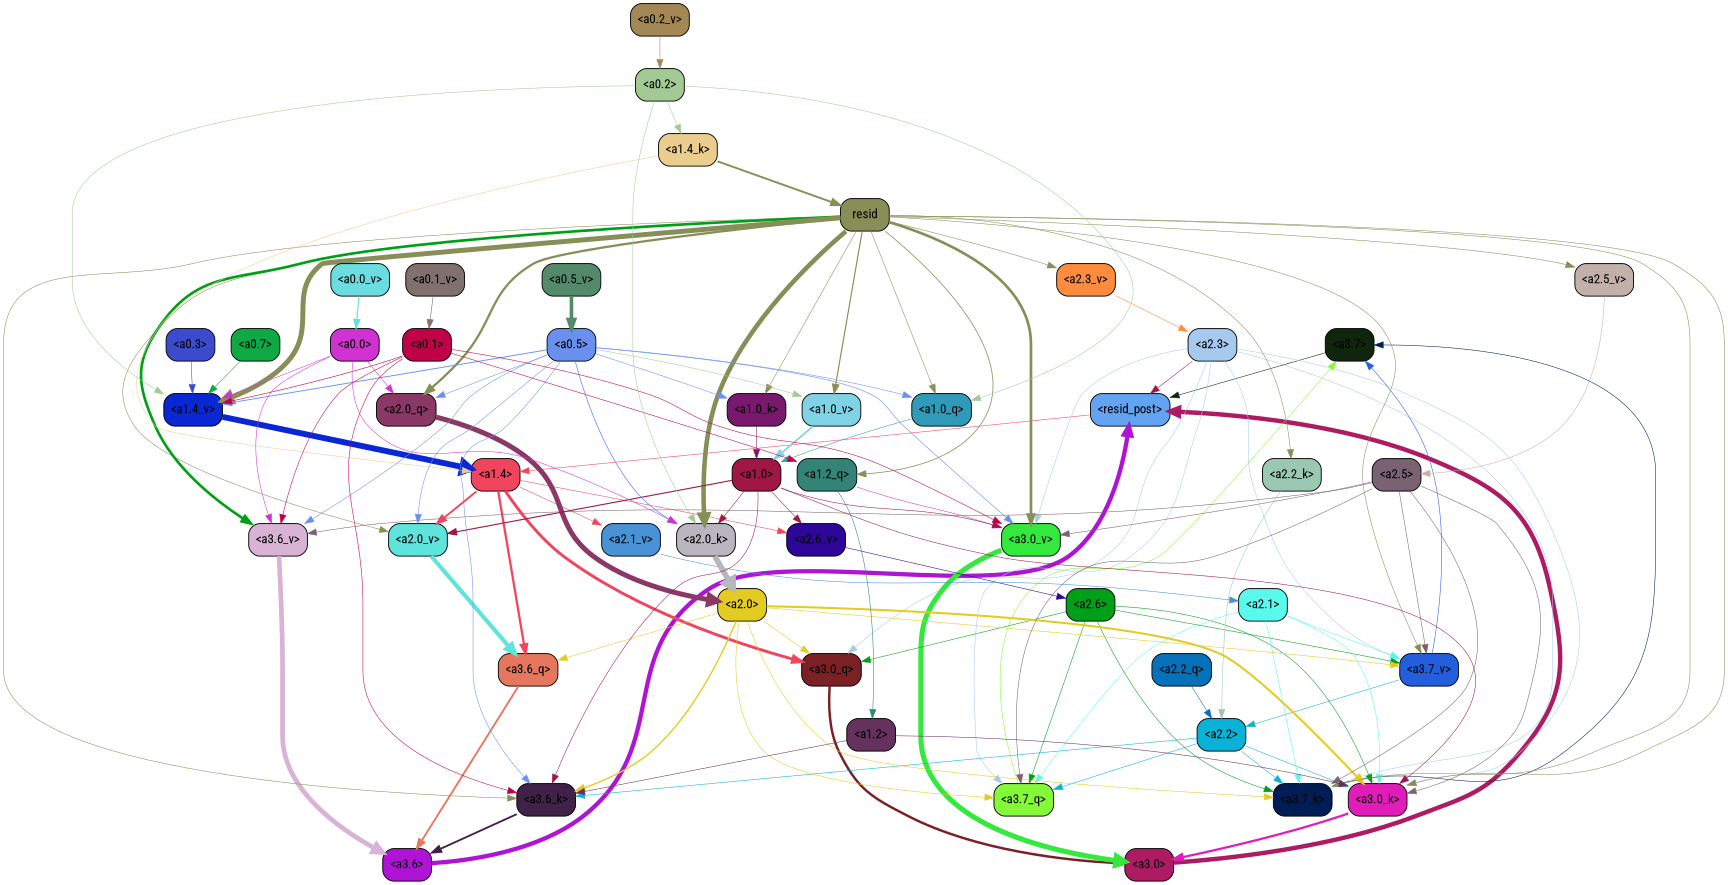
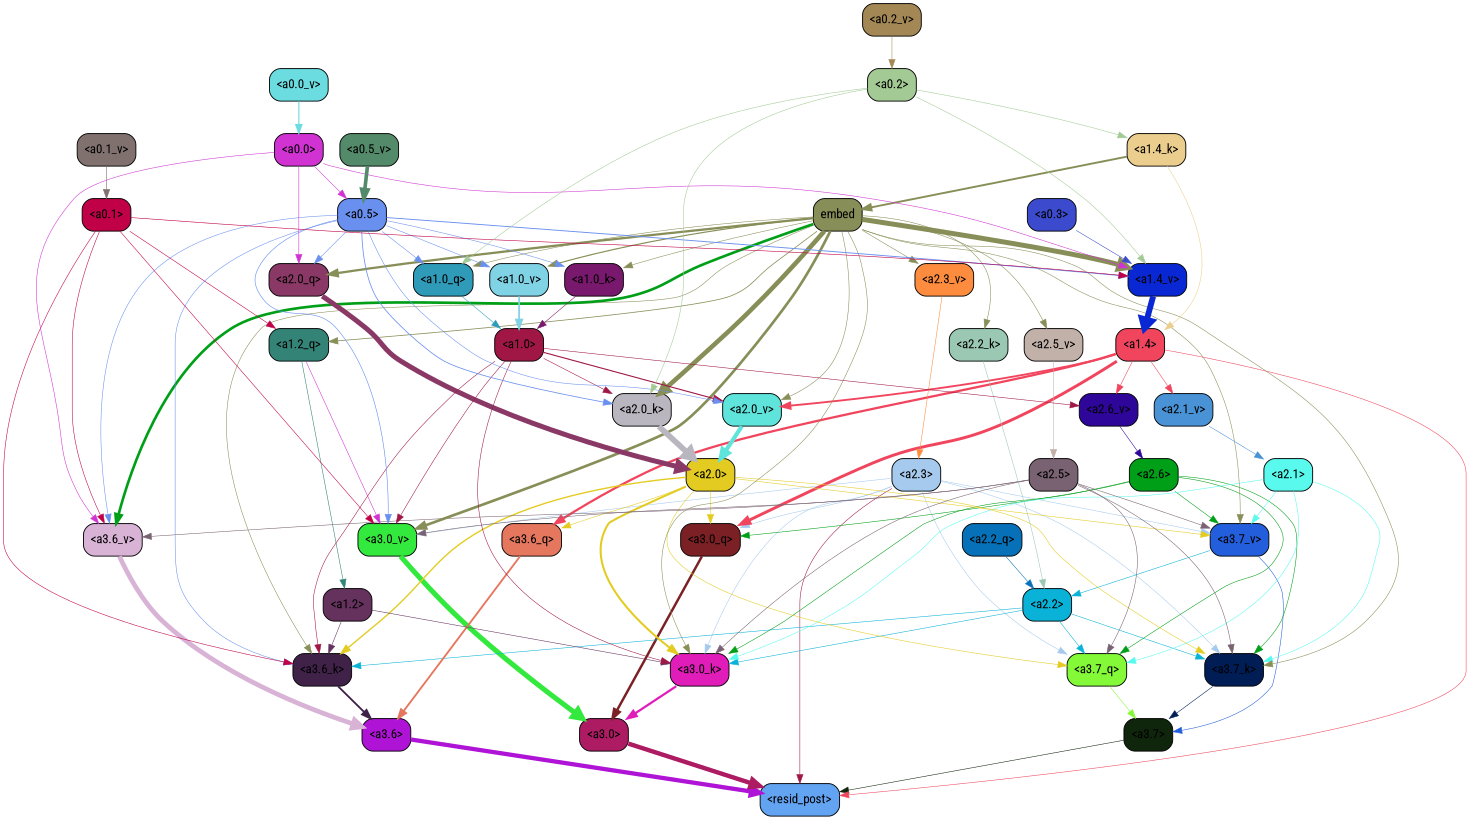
  strict digraph {
    fontname="Roboto Condensed"
    splines=true
    node [color=black fontname="Roboto Condensed" shape=box style="filled, rounded"]
    edge [color="#888e57" fontname="Roboto Condensed" penwidth=0.6]
    "<a3.7>" [fillcolor="#10260c"]
    "<resid_post>" [fillcolor="#62a3f2"]
    "<a3.6>" [fillcolor="#af13d6"]
    "<a3.0>" [fillcolor="#ad1b62"]
    "<a2.3>" [fillcolor="#a6caee"]
    "<a3.7_q>" [fillcolor="#83f937"]
    "<a3.0_q>" [fillcolor="#7b2125"]
    "<a3.7_k>" [fillcolor="#011d55"]
    "<a3.0_k>" [fillcolor="#e11db9"]
    "<a3.7_v>" [fillcolor="#235edd"]
    "<a3.0_v>" [fillcolor="#34e93d"]
    "<a2.2>" [fillcolor="#0ab2d7"]
    "<a1.4>" [fillcolor="#f1455e"]
    "<a3.6_q>" [fillcolor="#e6775f"]
    "<a2.6_v>" [fillcolor="#2e0699"]
    "<a2.1_v>" [fillcolor="#4892d5"]
    "<a2.0_v>" [fillcolor="#5ee4da"]
    "<a2.6>" [fillcolor="#009f18"]
    "<a2.1>" [fillcolor="#59faed"]
    "<a2.0>" [fillcolor="#e3cb21"]
    "<a3.6_k>" [fillcolor="#402249"]
    "<a3.6_v>" [fillcolor="#d8b3d6"]
    "<a2.5>" [fillcolor="#796271"]
-   embed [fillcolor="#888e57" label=resid]
+   embed [fillcolor="#888e57"]
    "<a2.0_q>" [fillcolor="#8a3866"]
    "<a2.2_k>" [fillcolor="#9ac8b2"]
    "<a2.0_k>" [fillcolor="#b9b6c0"]
    "<a2.5_v>" [fillcolor="#c2b1a9"]
    "<a2.3_v>" [fillcolor="#fe8c3e"]
    "<a1.2_q>" [fillcolor="#338477"]
    "<a1.0_q>" [fillcolor="#2f9bb9"]
    "<a1.0_k>" [fillcolor="#79196d"]
    "<a1.4_v>" [fillcolor="#0927d3"]
    "<a1.0_v>" [fillcolor="#80d2e5"]
    "<a1.2>" [fillcolor="#65315d"]
    "<a1.0>" [fillcolor="#a01745"]
    "<a1.4_k>" [fillcolor="#ebce8d"]
    "<a0.5>" [fillcolor="#6a90ef"]
    "<a0.1>" [fillcolor="#c10147"]
    "<a0.0>" [fillcolor="#d033d2"]
    "<a2.2_q>" [fillcolor="#0671b8"]
    "<a0.2>" [fillcolor="#a3ca94"]
-   "<a0.7>" [fillcolor="#0ea945"]
    "<a0.3>" [fillcolor="#3c4bcd"]
    "<a0.5_v>" [fillcolor="#538a69"]
    "<a0.2_v>" [fillcolor="#a38754"]
    "<a0.1_v>" [fillcolor="#80716f"]
    "<a0.0_v>" [fillcolor="#6bdcdf"]
    "<a3.7>" -> "<resid_post>" [color="#10260c"]
    "<a3.6>" -> "<resid_post>" [color="#af13d6" penwidth=4.753257989883423]
    "<a3.0>" -> "<resid_post>" [color="#ad1b62" penwidth=4.90053927898407]
    "<a2.3>" -> "<resid_post>" [color="#a01745"]
    "<a2.3>" -> "<a3.7_q>" [color="#a6caee"]
    "<a2.3>" -> "<a3.0_q>" [color="#a6caee"]
    "<a2.3>" -> "<a3.7_k>" [color="#a6caee"]
    "<a2.3>" -> "<a3.0_k>" [color="#a6caee"]
    "<a2.3>" -> "<a3.7_v>" [color="#a6caee"]
    "<a2.3>" -> "<a3.0_v>" [color="#a6caee"]
    "<a3.7_q>" -> "<a3.7>" [color="#83f937"]
    "<a3.0_q>" -> "<a3.0>" [color="#7b2125" penwidth=2.7421876192092896]
    "<a3.7_k>" -> "<a3.7>" [color="#011d55"]
    "<a3.0_k>" -> "<a3.0>" [color="#e11db9" penwidth=2.476402521133423]
    "<a3.7_v>" -> "<a3.7>" [color="#235edd"]
    "<a3.7_v>" -> "<a2.2>" [color="#0ab2d7"]
    "<a3.0_v>" -> "<a3.0>" [color="#34e93d" penwidth=5.652270674705505]
    "<a2.2>" -> "<a3.7_q>" [color="#0ab2d7"]
    "<a2.2>" -> "<a3.7_k>" [color="#0ab2d7"]
    "<a2.2>" -> "<a3.0_k>" [color="#0ab2d7"]
    "<a2.2>" -> "<a3.6_k>" [color="#0ab2d7"]
-   "<resid_post>" -> "<a1.4>" [color="#f1455e"]
+   "<a1.4>" -> "<resid_post>" [color="#f1455e"]
    "<a1.4>" -> "<a3.0_q>" [color="#f1455e" penwidth=3.2760138511657715]
    "<a1.4>" -> "<a3.6_q>" [color="#f1455e" penwidth=2.5149343013763428]
    "<a1.4>" -> "<a2.6_v>" [color="#f1455e"]
    "<a1.4>" -> "<a2.1_v>" [color="#f1455e"]
    "<a1.4>" -> "<a2.0_v>" [color="#f1455e" penwidth=2.0870713144540787]
    "<a3.6_q>" -> "<a3.6>" [color="#e6775f" penwidth=2.091020345687866]
    "<a2.6_v>" -> "<a2.6>" [color="#2e0699"]
    "<a2.1_v>" -> "<a2.1>" [color="#4892d5"]
-   "<a2.0_v>" -> "<a3.6_q>" [color="#5ee4da" penwidth=4.611755967140198]
+   "<a2.0_v>" -> "<a2.0>" [color="#5ee4da" penwidth=4.611755967140198]
    "<a2.6>" -> "<a3.7_q>" [color="#009f18"]
    "<a2.6>" -> "<a3.0_q>" [color="#009f18"]
    "<a2.6>" -> "<a3.7_k>" [color="#009f18"]
    "<a2.6>" -> "<a3.0_k>" [color="#009f18"]
    "<a2.6>" -> "<a3.7_v>" [color="#009f18"]
    "<a2.1>" -> "<a3.7_q>" [color="#59faed"]
    "<a2.1>" -> "<a3.7_k>" [color="#59faed"]
    "<a2.1>" -> "<a3.0_k>" [color="#59faed"]
    "<a2.1>" -> "<a3.7_v>" [color="#59faed"]
    "<a2.0>" -> "<a3.7_q>" [color="#e3cb21"]
    "<a2.0>" -> "<a3.0_q>" [color="#e3cb21"]
    "<a2.0>" -> "<a3.7_k>" [color="#e3cb21"]
    "<a2.0>" -> "<a3.0_k>" [color="#e3cb21" penwidth=2.2635570764541626]
    "<a2.0>" -> "<a3.7_v>" [color="#e3cb21"]
    "<a2.0>" -> "<a3.6_q>" [color="#e3cb21"]
    "<a2.0>" -> "<a3.6_k>" [color="#e3cb21" penwidth=1.5290023684501648]
    "<a3.6_k>" -> "<a3.6>" [color="#402249" penwidth=2.048597991466522]
    "<a3.6_v>" -> "<a3.6>" [color="#d8b3d6" penwidth=5.2550448179244995]
    "<a2.5>" -> "<a3.7_q>" [color="#796271"]
    "<a2.5>" -> "<a3.7_k>" [color="#796271"]
    "<a2.5>" -> "<a3.0_k>" [color="#796271"]
    "<a2.5>" -> "<a3.7_v>" [color="#796271"]
    "<a2.5>" -> "<a3.0_v>" [color="#796271"]
    "<a2.5>" -> "<a3.6_v>" [color="#796271"]
    embed -> "<a3.7_k>"
    embed -> "<a3.0_k>"
    embed -> "<a3.7_v>"
    embed -> "<a3.0_v>" [penwidth=2.972973108291626]
    embed -> "<a2.0_v>"
    embed -> "<a3.6_k>"
    embed -> "<a3.6_v>" [color="#009f18" penwidth=2.9556376338005066]
    embed -> "<a2.0_q>" [penwidth=2.522909115999937]
    embed -> "<a2.2_k>"
    embed -> "<a2.0_k>" [penwidth=5.094568967819214]
    embed -> "<a2.5_v>"
    embed -> "<a2.3_v>"
    embed -> "<a1.2_q>" [penwidth=0.8520002365112305]
    embed -> "<a1.0_q>"
    embed -> "<a1.0_k>"
    embed -> "<a1.4_v>" [penwidth=5.504090070724487]
    embed -> "<a1.0_v>" [penwidth=1.2935692071914673]
    "<a2.0_q>" -> "<a2.0>" [color="#8a3866" penwidth=5.557696580886841]
    "<a2.2_k>" -> "<a2.2>" [color="#9ac8b2"]
    "<a2.0_k>" -> "<a2.0>" [color="#b9b6c0" penwidth=6.320472955703735]
    "<a2.5_v>" -> "<a2.5>" [color="#c2b1a9"]
    "<a2.3_v>" -> "<a2.3>" [color="#fe8c3e"]
    "<a1.2_q>" -> "<a3.0_v>" [color="#d033d2"]
    "<a1.2_q>" -> "<a1.2>" [color="#338477" penwidth=0.6145738363265991]
    "<a1.0_q>" -> "<a1.0>" [color="#2f9bb9"]
    "<a1.0_k>" -> "<a1.0>" [color="#79196d"]
    "<a1.4_v>" -> "<a1.4>" [color="#0927d3" penwidth=6.5241758823394775]
    "<a1.0_v>" -> "<a1.0>" [color="#80d2e5" penwidth=1.8809151649475098]
    "<a1.2>" -> "<a3.0_k>" [color="#65315d"]
    "<a1.2>" -> "<a3.6_k>" [color="#65315d"]
    "<a1.0>" -> "<a3.0_k>" [color="#a01745"]
    "<a1.0>" -> "<a3.0_v>" [color="#a01745"]
    "<a1.0>" -> "<a2.6_v>" [color="#a01745"]
    "<a1.0>" -> "<a2.0_v>" [color="#a01745" penwidth=1.2152502536773682]
    "<a1.0>" -> "<a3.6_k>" [color="#a01745"]
    "<a1.0>" -> "<a2.0_k>" [color="#a01745"]
    "<a1.4_k>" -> "<a1.4>" [color="#ebce8d"]
    "<a1.4_k>" -> embed [penwidth=2.115079402923584]
    "<a0.5>" -> "<a3.0_v>" [color="#6a90ef" penwidth=0.6790935099124908]
    "<a0.5>" -> "<a2.0_v>" [color="#6a90ef"]
    "<a0.5>" -> "<a3.6_k>" [color="#6a90ef"]
    "<a0.5>" -> "<a3.6_v>" [color="#6a90ef"]
    "<a0.5>" -> "<a2.0_q>" [color="#6a90ef"]
    "<a0.5>" -> "<a2.0_k>" [color="#6a90ef" penwidth=0.8835153579711914]
    "<a0.5>" -> "<a1.0_q>" [color="#6a90ef"]
    "<a0.5>" -> "<a1.0_k>" [color="#6a90ef"]
    "<a0.5>" -> "<a1.4_v>" [color="#6a90ef" penwidth=1.022335171699524]
-   "<a0.5>" -> "<a1.0_v>" [color="#a3ca94"]
+   "<a0.5>" -> "<a1.0_v>" [color="#6a90ef"]
    "<a0.1>" -> "<a3.0_v>" [color="#c10147"]
    "<a0.1>" -> "<a3.6_k>" [color="#c10147"]
    "<a0.1>" -> "<a3.6_v>" [color="#c10147"]
    "<a0.1>" -> "<a1.2_q>" [color="#c10147"]
    "<a0.1>" -> "<a1.4_v>" [color="#c10147" penwidth=0.6438122987747192]
    "<a0.0>" -> "<a3.6_v>" [color="#d033d2"]
    "<a0.0>" -> "<a2.0_q>" [color="#d033d2"]
-   "<a0.0>" -> "<a2.0_k>" [color="#d033d2"]
+   "<a0.0>" -> "<a0.5>" [color="#d033d2"]
    "<a0.0>" -> "<a1.4_v>" [color="#d033d2"]
    "<a2.2_q>" -> "<a2.2>" [color="#0671b8"]
    "<a0.2>" -> "<a2.0_k>" [color="#a3ca94"]
    "<a0.2>" -> "<a1.0_q>" [color="#a3ca94"]
    "<a0.2>" -> "<a1.4_v>" [color="#a3ca94"]
    "<a0.2>" -> "<a1.4_k>" [color="#a3ca94"]
-   "<a0.7>" -> "<a1.4_v>" [color="#0ea945"]
    "<a0.3>" -> "<a1.4_v>" [color="#3c4bcd"]
    "<a0.5_v>" -> "<a0.5>" [color="#538a69" penwidth=4.0173709988594055]
    "<a0.2_v>" -> "<a0.2>" [color="#a38754"]
    "<a0.1_v>" -> "<a0.1>" [color="#80716f" penwidth=0.6690568923950195]
    "<a0.0_v>" -> "<a0.0>" [color="#6bdcdf" penwidth=1.2524418830871582]
  }
